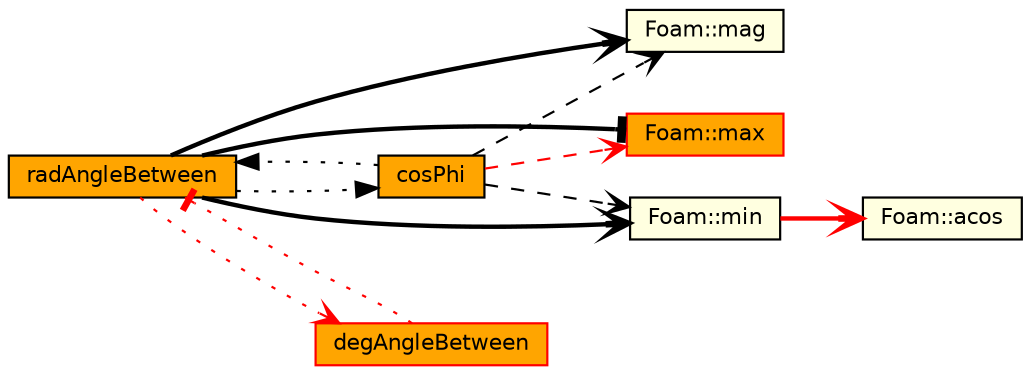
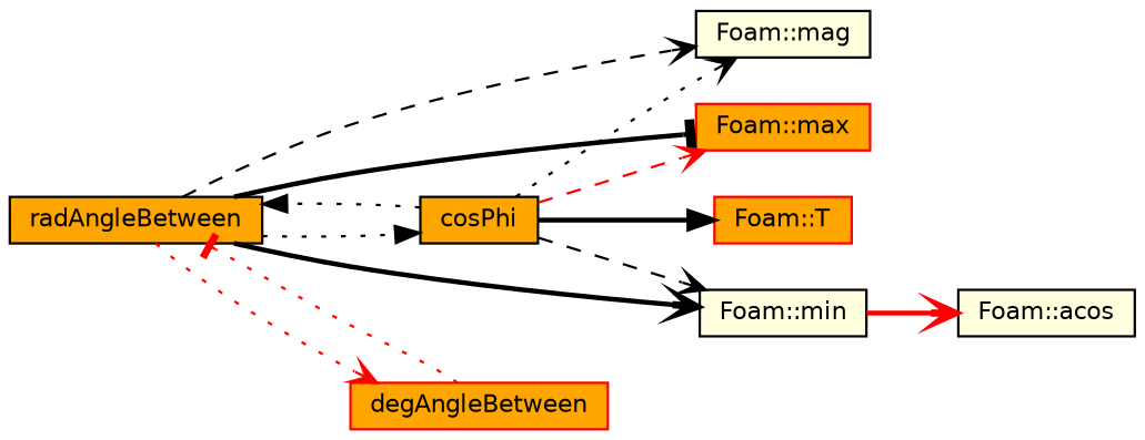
  digraph {
    rankdir=LR
    node [color=black fillcolor=orange fontname=Helvetica fontsize=10 shape=record style=filled]
    edge [arrowhead=vee color=black fontname=Helvetica fontsize=10 labelfontname=Helvetica labelfontsize=10 style=dotted]
    n1 [fontcolor=black height=0.2 label=radAngleBetween width=0.4]
    n2 [height=0.2 label=cosPhi width=0.4]
    n3 [fillcolor=lightyellow height=0.2 label="Foam::mag" width=0.4]
    n4 [color=red height=0.2 label="Foam::max" width=0.4]
    n5 [fillcolor=lightyellow height=0.2 label="Foam::min" width=0.4]
    n6 [color=red height=0.2 label=degAngleBetween width=0.4]
    n7 [fillcolor=lightyellow height=0.2 label="Foam::acos" width=0.4]
+   n8 [color=red height=0.2 label="Foam::T" width=0.4]
    n1 -> n2 [arrowhead=normal]
-   n1 -> n3 [style=bold]
+   n1 -> n3 [style=dashed]
    n1 -> n4 [arrowhead=tee style=bold]
    n1 -> n5 [style=bold]
    n1 -> n6 [color=red]
    n2 -> n1 [arrowhead=normal]
-   n2 -> n3 [style=dashed]
+   n2 -> n3
    n2 -> n4 [color=red style=dashed]
    n2 -> n5 [style=dashed]
+   n2 -> n8 [arrowhead=normal style=bold]
    n5 -> n7 [color=red style=bold]
    n6 -> n1 [arrowhead=tee color=red]
  }
